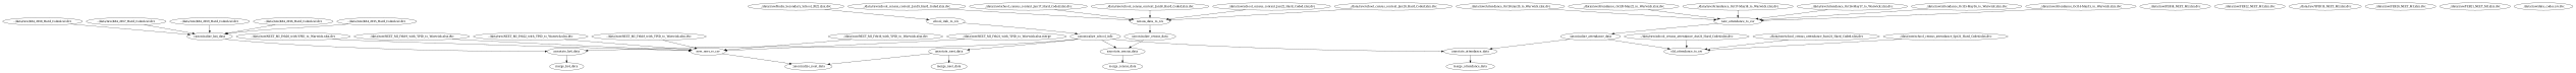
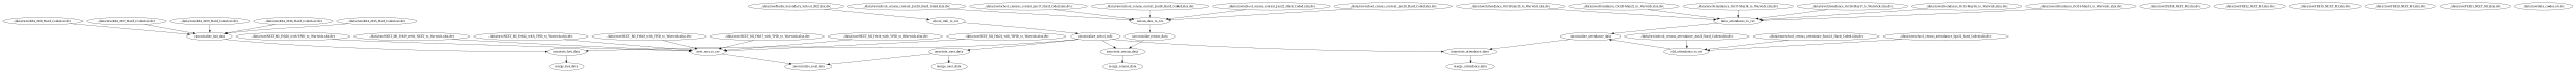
  strict digraph {
    fontname="Noto Serif"
    node [fontname="Noto Serif"]
    edge [fontname="Noto Serif"]
-   new_attendance_to_csv
+   new_attendance_to_csv [label=data_attendance_to_csv]
    canonicalize_attendance_data
    annotate_attendance_data
    "../data/raw/school_census_context_Jan20_Hard_Coded.xlsx.dvc"
    census_data_to_csv
    canonicalize_census_data
    merge_attendance_data
-   "../data/raw/NEET_MI_Feb19_with_YPID_to_Warwick.xlsx.dvc"
+   "../data/raw/NEET_MI_Feb19_with_YPID_to_Warwick.xlsx.dvc" [label="../data/raw/NEET_MI_Feb19_with_NEET_to_Warwick.xlsx.dvc"]
    new_neet_to_csv
    canonicalize_neet_data
    "../data/raw/school_census_attendance_Aut21_Hard_Coded.xlsx.dvc"
    old_attendance_to_csv
    "../data/raw/NEET_MI_Feb22_with_YPID_to_Warwick.xlsx.dvc"
    "../data/raw/KS4_2019_Hard_Coded.csv.dvc"
    canonicalize_ks4_data
    annotate_ks4_data
    "../data/raw/school_census_context_Jan19_Hard_Coded.xlsx.dvc"
    "../data/raw/FEB18_NEET_MI.xlsx.dvc"
    "../data/raw/FEB22_NEET_MI.xlsx.dvc"
    "../data/raw/school_census_context_Jan17_Hard_Coded.xlsx.dvc"
    "../data/raw/NEET_MI_Feb18_with_YPID_to_Warwick.xlsx.dvc"
    annotate_census_data
    merge_census_data
+   "../data/raw/NEET_MI_Feb17_with_YPID_to_Warwick.xlsx.dvc"
    annotate_neet_data
    merge_neet_data
    "../data/raw/KS4_2016_Hard_Coded.csv.dvc"
    "../data/raw/KS4_2015_Hard_Coded.csv.dvc"
    "../data/raw/Attendance_Oct18-Jan20_to_Warwick.xlsx.dvc"
    "../data/raw/Bucks_Secondary_School_2022.xlsx.dvc"
    school_info_to_csv
    canonicalize_school_info
    "../data/raw/NEET_MI_Feb16_with_YPID_to_Warwick.xlsx.dvc"
    "../data/raw/school_census_context_Jan18_Hard_Coded.xlsx.dvc"
-   "../data/raw/NEET_MI_Feb21_with_YPID_to_Warwick.xlsx.dvc" [label="../data/raw/NEET_MI_Feb21_with_YPID_to_Warwick.xlsx.merge"]
-   "../data/raw/FEB19_NEET_MI.xlsx.dvc" [label="../data/raw/YPID19_NEET_MI.xlsx.dvc"]
+   "../data/raw/NEET_MI_Feb21_with_YPID_to_Warwick.xlsx.dvc"
+   "../data/raw/FEB19_NEET_MI.xlsx.dvc"
    "../data/raw/Attendance_Oct20-May22_to_Warwick.xlsx.dvc"
    "../data/raw/KS4_2018_Hard_Coded.csv.dvc"
    "../data/raw/Attendance_Oct17-May18_to_Warwick.xlsx.dvc"
    "../data/raw/FEB20_NEET_MI.xlsx.dvc"
    "../data/raw/Attendance_Oct16-May17_to_Warwick.xlsx.dvc"
    "../data/raw/school_census_attendance_Sum21_Hard_Coded.xlsx.dvc"
    "../data/raw/NEET_MI_Feb20_with-YPID_to_Warwick.xlsx.dvc"
    "../data/raw/KS4_2017_Hard_Coded.csv.dvc"
    "../data/raw/FEB21_NEET_MI.xlsx.dvc"
    "../data/raw/data_codes.csv.dvc"
    merge_ks4_data
    "../data/raw/Attendance_Oct15-May16_to_Warwick.xlsx.dvc"
    "../data/raw/school_census_context_Jan22_Hard_Coded.xlsx.dvc"
    "../data/raw/Attendance_Oct14-May15_to_Warwick.xlsx.dvc"
    "../data/raw/school_census_attendance_Spr21_Hard_Coded.xlsx.dvc"
    new_attendance_to_csv -> canonicalize_attendance_data
    canonicalize_attendance_data -> annotate_attendance_data
    annotate_attendance_data -> merge_attendance_data
    "../data/raw/school_census_context_Jan20_Hard_Coded.xlsx.dvc" -> census_data_to_csv
    census_data_to_csv -> canonicalize_census_data
    canonicalize_census_data -> annotate_census_data
    "../data/raw/NEET_MI_Feb19_with_YPID_to_Warwick.xlsx.dvc" -> new_neet_to_csv
    new_neet_to_csv -> canonicalize_neet_data
    "../data/raw/school_census_attendance_Aut21_Hard_Coded.xlsx.dvc" -> old_attendance_to_csv
-   canonicalize_attendance_data -> old_attendance_to_csv
+   old_attendance_to_csv -> canonicalize_attendance_data
    "../data/raw/NEET_MI_Feb22_with_YPID_to_Warwick.xlsx.dvc" -> new_neet_to_csv
    "../data/raw/KS4_2019_Hard_Coded.csv.dvc" -> canonicalize_ks4_data
    canonicalize_ks4_data -> annotate_ks4_data
    annotate_ks4_data -> merge_ks4_data
    "../data/raw/school_census_context_Jan19_Hard_Coded.xlsx.dvc" -> census_data_to_csv
    "../data/raw/school_census_context_Jan17_Hard_Coded.xlsx.dvc" -> census_data_to_csv
    "../data/raw/NEET_MI_Feb18_with_YPID_to_Warwick.xlsx.dvc" -> new_neet_to_csv
    annotate_census_data -> merge_census_data
+   "../data/raw/NEET_MI_Feb17_with_YPID_to_Warwick.xlsx.dvc" -> new_neet_to_csv
    annotate_neet_data -> canonicalize_neet_data
    annotate_neet_data -> merge_neet_data
    "../data/raw/KS4_2016_Hard_Coded.csv.dvc" -> canonicalize_ks4_data
    "../data/raw/KS4_2015_Hard_Coded.csv.dvc" -> canonicalize_ks4_data
    "../data/raw/Attendance_Oct18-Jan20_to_Warwick.xlsx.dvc" -> new_attendance_to_csv
    "../data/raw/Bucks_Secondary_School_2022.xlsx.dvc" -> school_info_to_csv
    school_info_to_csv -> canonicalize_school_info
    canonicalize_school_info -> annotate_attendance_data
    canonicalize_school_info -> annotate_ks4_data
    canonicalize_school_info -> annotate_census_data
    canonicalize_school_info -> annotate_neet_data
    "../data/raw/NEET_MI_Feb16_with_YPID_to_Warwick.xlsx.dvc" -> new_neet_to_csv
    "../data/raw/school_census_context_Jan18_Hard_Coded.xlsx.dvc" -> census_data_to_csv
    "../data/raw/NEET_MI_Feb21_with_YPID_to_Warwick.xlsx.dvc" -> new_neet_to_csv
    "../data/raw/Attendance_Oct20-May22_to_Warwick.xlsx.dvc" -> new_attendance_to_csv
    "../data/raw/KS4_2018_Hard_Coded.csv.dvc" -> canonicalize_ks4_data
    "../data/raw/Attendance_Oct17-May18_to_Warwick.xlsx.dvc" -> new_attendance_to_csv
    "../data/raw/Attendance_Oct16-May17_to_Warwick.xlsx.dvc" -> new_attendance_to_csv
    "../data/raw/school_census_attendance_Sum21_Hard_Coded.xlsx.dvc" -> old_attendance_to_csv
    "../data/raw/NEET_MI_Feb20_with-YPID_to_Warwick.xlsx.dvc" -> new_neet_to_csv
    "../data/raw/KS4_2017_Hard_Coded.csv.dvc" -> canonicalize_ks4_data
    "../data/raw/Attendance_Oct15-May16_to_Warwick.xlsx.dvc" -> new_attendance_to_csv
    "../data/raw/school_census_context_Jan22_Hard_Coded.xlsx.dvc" -> census_data_to_csv
    "../data/raw/Attendance_Oct14-May15_to_Warwick.xlsx.dvc" -> new_attendance_to_csv
    "../data/raw/school_census_attendance_Spr21_Hard_Coded.xlsx.dvc" -> old_attendance_to_csv
  }
